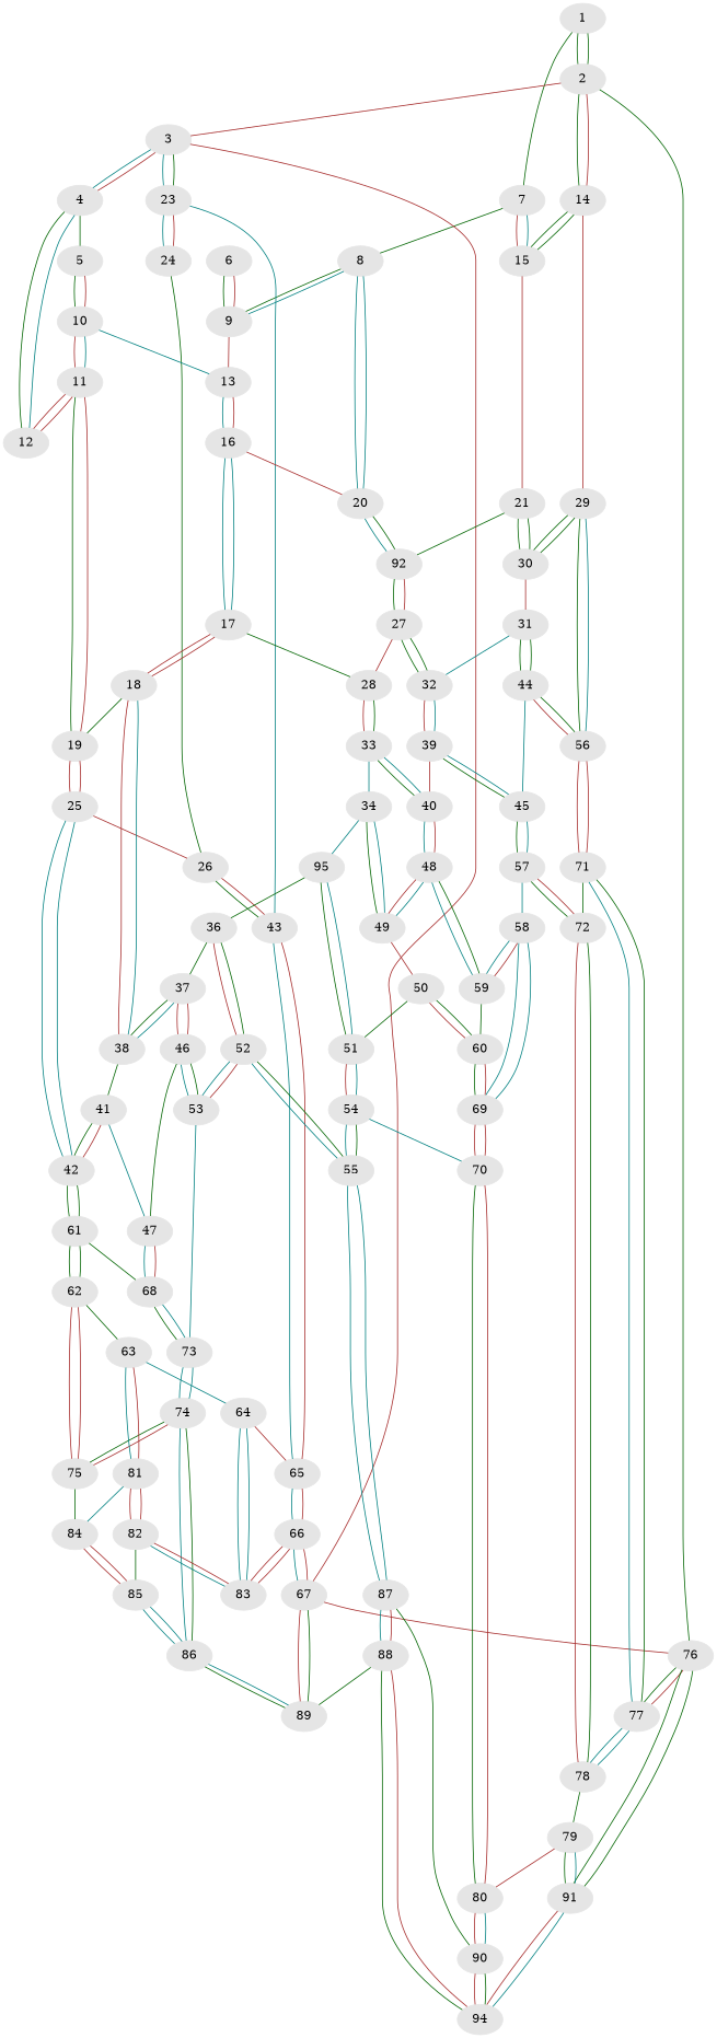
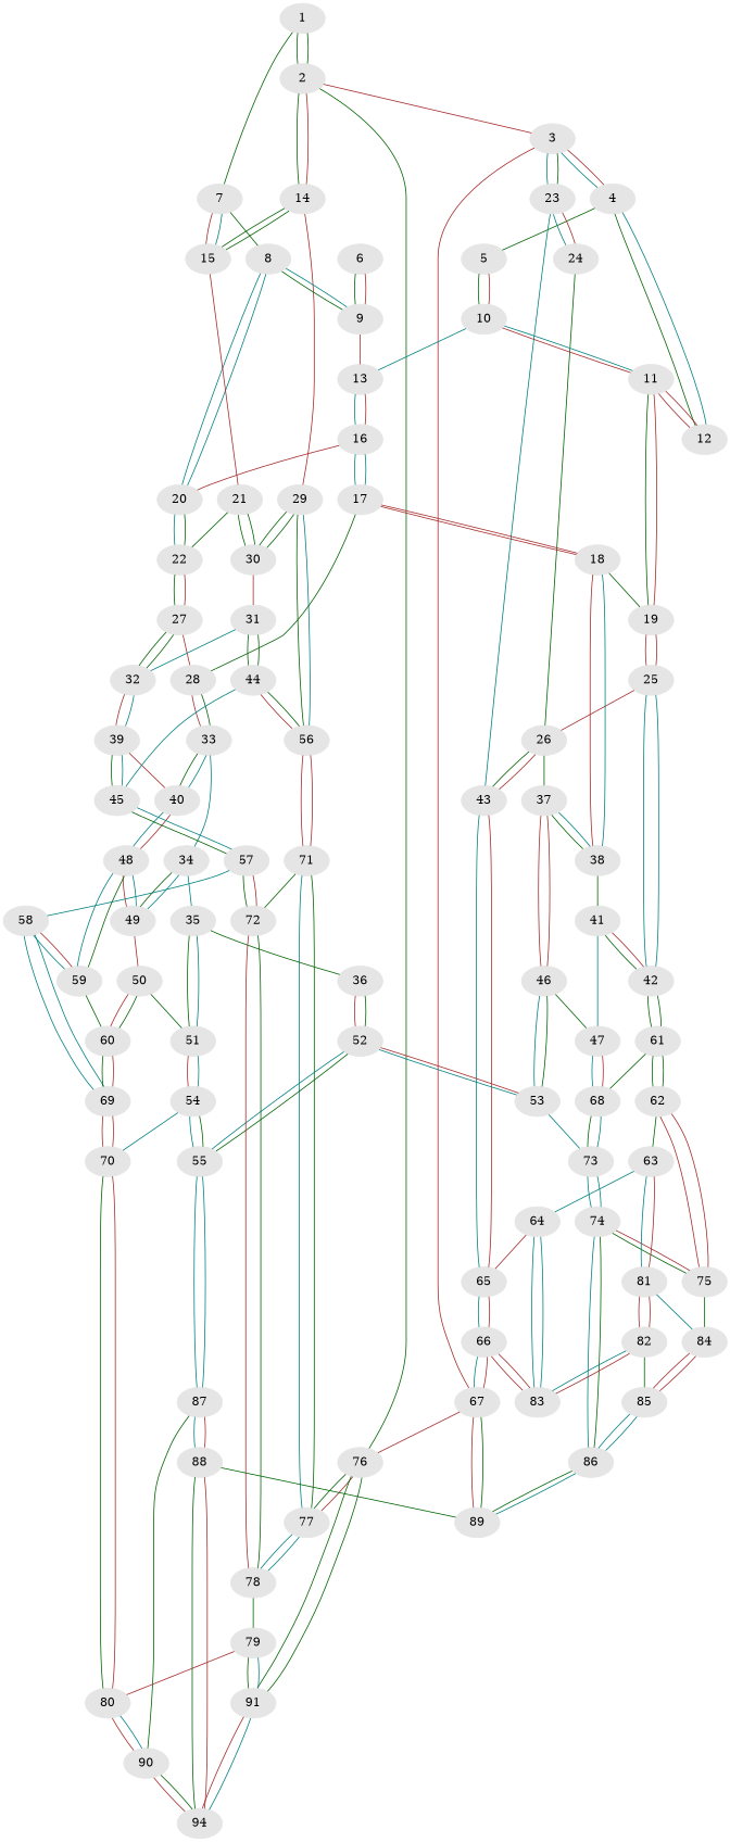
  graph {
    node [color=gray90 style=filled]
    edge [color=darkgreen]
    1
    2
    7
    3
    14
    76
    8
    15
    4
    23
    67
    29
    77
    91
    5
    12
    24
    43
    89
    10
    6
    9
    13
    11
    20
    21
-   22 [label=92]
+   22
    16
    19
    25
    17
    30
    56
    18
    28
    38
    33
    41
    26
    42
    27
    31
    32
    65
    61
    39
    34
    40
    71
    44
    45
-   35 [label=95]
+   35
    49
    48
    36
    51
    50
    37
    52
    54
    46
    53
    55
    47
    57
    59
    68
    62
    66
    58
    72
    73
    60
    69
    70
    87
    74
    80
    90
    88
    78
    63
    75
    64
    81
    84
    83
    82
    79
    86
    85
    n92 [label=94]
    1 -- 2
    1 -- 2
    1 -- 7
    2 -- 3 [color=brown]
    2 -- 14
    2 -- 14 [color=brown]
    2 -- 76
    7 -- 8
    7 -- 15 [color=brown]
    7 -- 15 [color=teal]
    3 -- 4 [color=teal]
    3 -- 4 [color=brown]
    3 -- 23 [color=teal]
    3 -- 23
    3 -- 67 [color=brown]
    14 -- 15
    14 -- 15
    14 -- 29 [color=brown]
    76 -- 77
    76 -- 77 [color=brown]
    76 -- 91
    76 -- 91
    8 -- 9
    8 -- 9 [color=teal]
    8 -- 20 [color=teal]
    8 -- 20 [color=teal]
    15 -- 21 [color=brown]
    4 -- 5
    4 -- 12
    4 -- 12 [color=teal]
    23 -- 24 [color=teal]
    23 -- 24 [color=brown]
    23 -- 43 [color=teal]
    67 -- 76 [color=brown]
    67 -- 89 [color=brown]
    67 -- 89
    29 -- 30
    29 -- 30
    29 -- 56
    29 -- 56 [color=teal]
    77 -- 78 [color=teal]
    77 -- 78 [color=teal]
    91 -- n92 [color=brown]
    91 -- n92 [color=teal]
    5 -- 10
    5 -- 10 [color=brown]
    24 -- 26
    43 -- 65 [color=teal]
    43 -- 65 [color=brown]
    10 -- 13 [color=teal]
    10 -- 11 [color=brown]
    10 -- 11 [color=teal]
    6 -- 9
    6 -- 9 [color=brown]
    9 -- 13 [color=brown]
    13 -- 16 [color=teal]
    13 -- 16 [color=brown]
    11 -- 12 [color=brown]
    11 -- 12 [color=brown]
    11 -- 19
    11 -- 19 [color=brown]
    20 -- 22 [color=teal]
    20 -- 22
    21 -- 22
    21 -- 30
    21 -- 30
    22 -- 27
    22 -- 27 [color=brown]
    16 -- 20 [color=brown]
    16 -- 17 [color=teal]
    16 -- 17 [color=teal]
    19 -- 25 [color=brown]
    19 -- 25 [color=brown]
    25 -- 26 [color=brown]
    25 -- 42 [color=teal]
    25 -- 42 [color=teal]
    17 -- 18 [color=brown]
    17 -- 18 [color=brown]
    17 -- 28
    30 -- 31 [color=brown]
    56 -- 71 [color=brown]
    56 -- 71 [color=brown]
    18 -- 19
    18 -- 38 [color=brown]
    18 -- 38 [color=teal]
    28 -- 33 [color=brown]
    28 -- 33
    38 -- 41
    33 -- 34 [color=teal]
    33 -- 40
    33 -- 40 [color=teal]
    41 -- 42
    41 -- 42 [color=brown]
    41 -- 47 [color=teal]
    26 -- 43
    26 -- 43 [color=brown]
    42 -- 61
    42 -- 61
    27 -- 28 [color=brown]
    27 -- 32
    27 -- 32
    31 -- 32 [color=teal]
    31 -- 44
    31 -- 44
    32 -- 39 [color=brown]
    32 -- 39 [color=teal]
    65 -- 66 [color=teal]
    65 -- 66 [color=brown]
    61 -- 68
    61 -- 62
    61 -- 62
    39 -- 40 [color=brown]
    39 -- 45
    39 -- 45 [color=teal]
    34 -- 35 [color=teal]
    34 -- 49
    34 -- 49 [color=teal]
    40 -- 48 [color=teal]
    40 -- 48 [color=brown]
    71 -- 77 [color=teal]
    71 -- 77
    71 -- 72
    44 -- 56 [color=brown]
    44 -- 56
    44 -- 45 [color=teal]
    45 -- 57
    45 -- 57 [color=teal]
    35 -- 36
    35 -- 51
    35 -- 51 [color=teal]
    49 -- 50 [color=brown]
    48 -- 49 [color=brown]
    48 -- 49 [color=teal]
    48 -- 59 [color=teal]
    48 -- 59
-   36 -- 37
+   26 -- 37
    36 -- 52 [color=brown]
    36 -- 52
    51 -- 54 [color=brown]
    51 -- 54 [color=teal]
    50 -- 51
    50 -- 60 [color=brown]
    50 -- 60
    37 -- 38
    37 -- 38 [color=teal]
    37 -- 46 [color=brown]
    37 -- 46 [color=brown]
    52 -- 53 [color=teal]
    52 -- 53 [color=brown]
    52 -- 55 [color=teal]
    52 -- 55
    54 -- 55 [color=teal]
    54 -- 55
    54 -- 70 [color=teal]
    46 -- 53 [color=teal]
    46 -- 53
    46 -- 47
    53 -- 73 [color=teal]
    55 -- 87 [color=teal]
    55 -- 87 [color=teal]
    47 -- 68 [color=teal]
    47 -- 68 [color=brown]
    57 -- 58 [color=teal]
    57 -- 72
    57 -- 72 [color=brown]
    59 -- 60
    68 -- 73
    68 -- 73 [color=teal]
    62 -- 63
    62 -- 75 [color=brown]
    62 -- 75 [color=brown]
    66 -- 67 [color=teal]
    66 -- 67 [color=brown]
    66 -- 83 [color=brown]
    66 -- 83 [color=brown]
    58 -- 59 [color=teal]
    58 -- 59 [color=brown]
    58 -- 69 [color=teal]
    58 -- 69 [color=teal]
    72 -- 78 [color=brown]
    72 -- 78
    73 -- 74 [color=teal]
    73 -- 74 [color=teal]
    60 -- 69
    60 -- 69 [color=brown]
    69 -- 70 [color=brown]
    69 -- 70 [color=brown]
    70 -- 80
    70 -- 80 [color=brown]
    87 -- 90
    87 -- 88 [color=teal]
    87 -- 88 [color=brown]
    74 -- 75
    74 -- 75 [color=brown]
    74 -- 86 [color=teal]
    74 -- 86
    80 -- 90 [color=brown]
    80 -- 90 [color=teal]
    90 -- n92 [color=brown]
    90 -- n92
    88 -- 89
    88 -- n92
    88 -- n92 [color=brown]
    78 -- 79
    63 -- 64 [color=teal]
    63 -- 81 [color=teal]
    63 -- 81 [color=brown]
    75 -- 84
    64 -- 65 [color=brown]
    64 -- 83 [color=teal]
    64 -- 83 [color=teal]
    81 -- 84 [color=teal]
    81 -- 82 [color=brown]
    81 -- 82 [color=brown]
    84 -- 85 [color=brown]
    84 -- 85 [color=brown]
    82 -- 83 [color=teal]
    82 -- 83 [color=brown]
    82 -- 85
    79 -- 91
    79 -- 91 [color=teal]
    79 -- 80 [color=brown]
    86 -- 89
    86 -- 89 [color=teal]
    85 -- 86 [color=teal]
    85 -- 86 [color=teal]
  }
